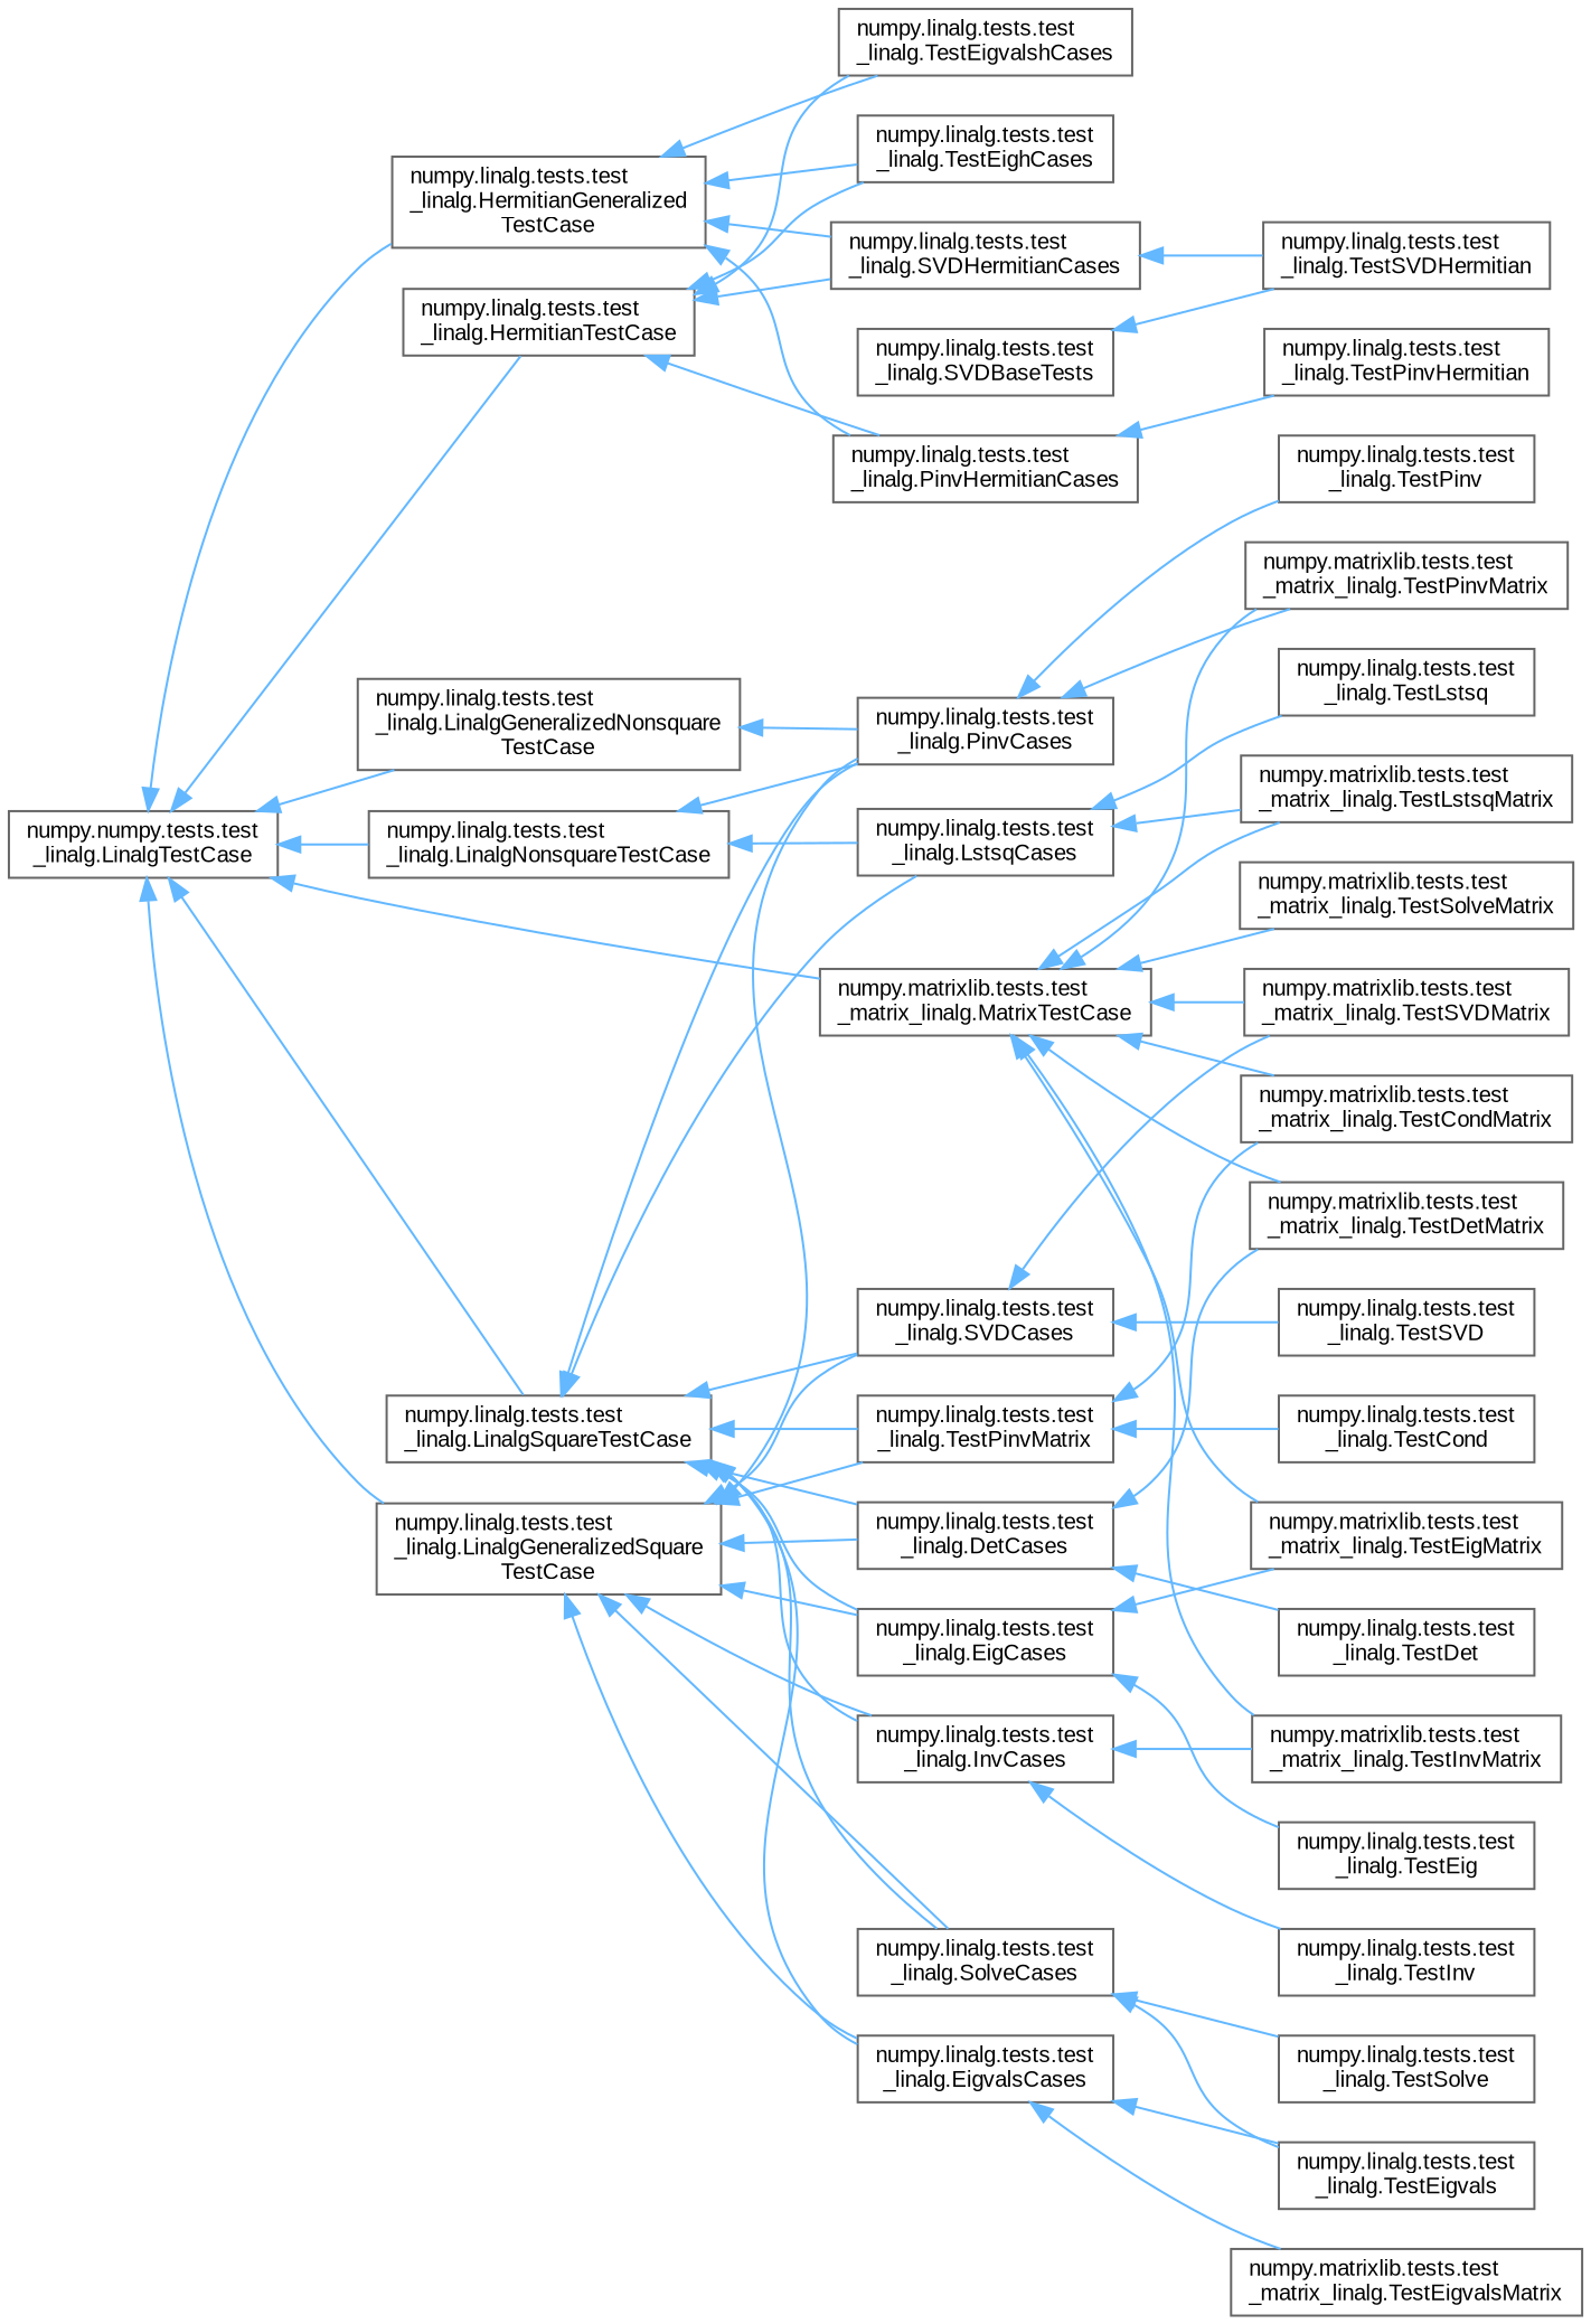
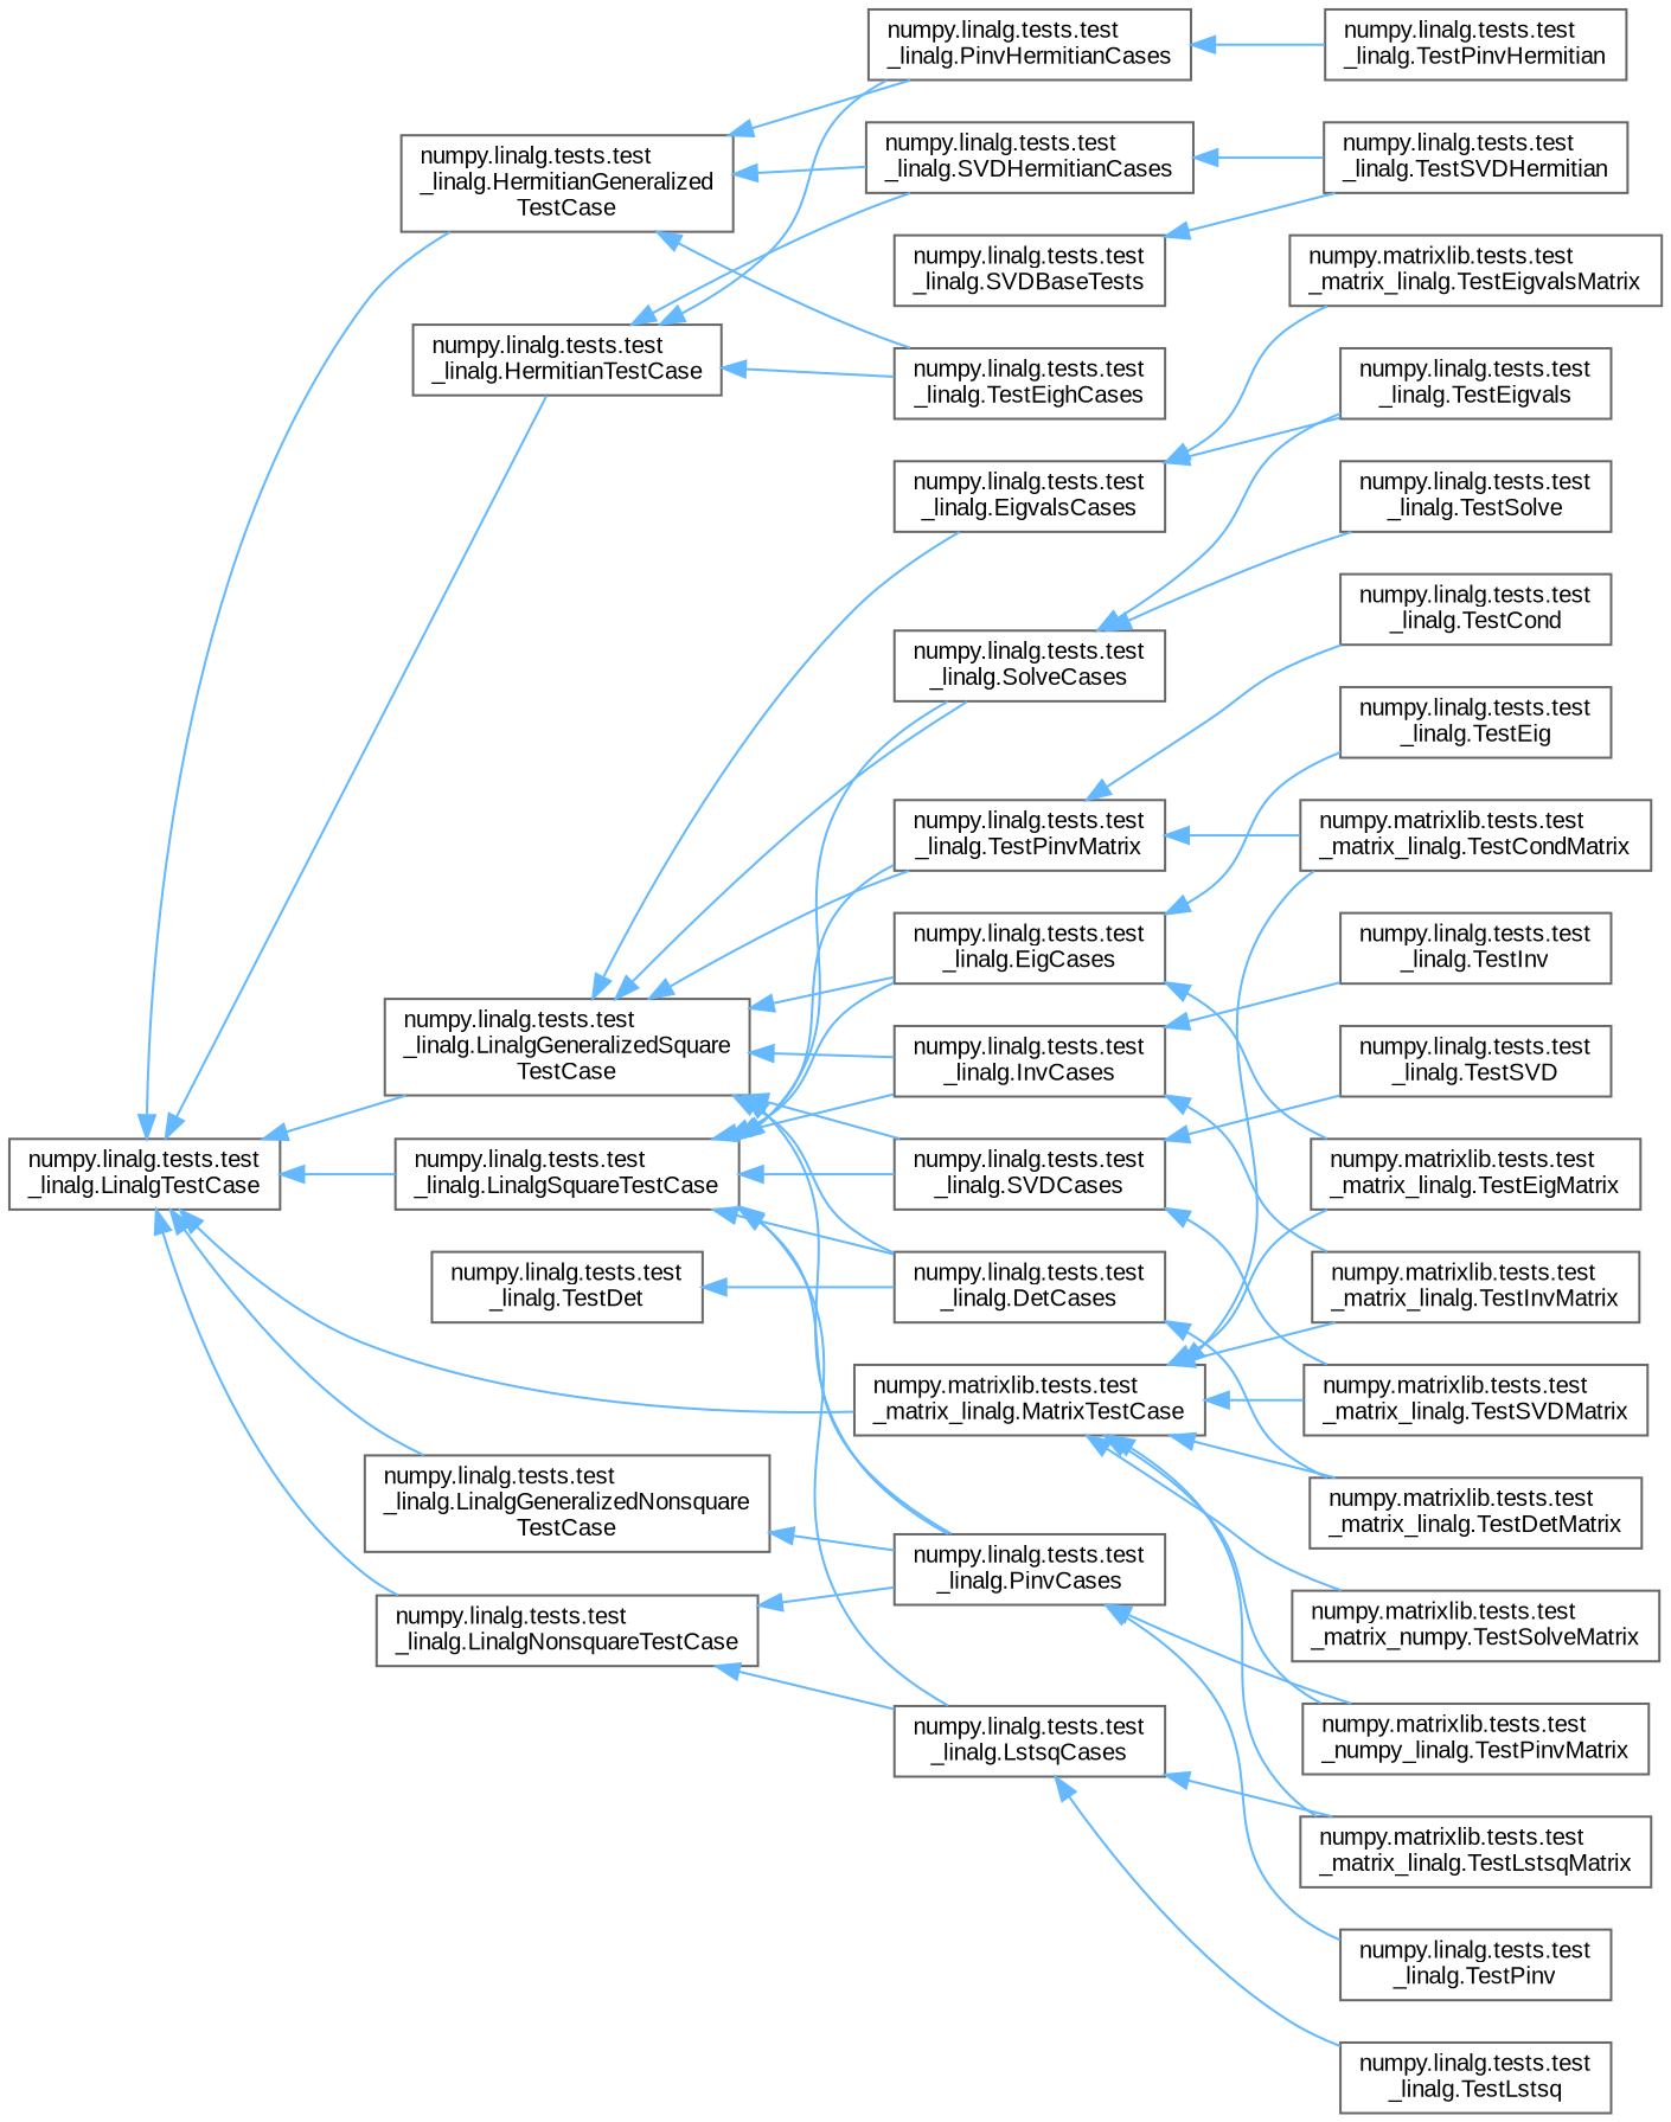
  digraph {
    fontname="Liberation Sans"
    rankdir=LR
    node [color=grey40 fillcolor=white fontname="Liberation Sans" fontsize=10 shape=box style=filled]
    edge [color=steelblue1 dir=back fontname="Liberation Sans" fontsize=10 labelfontname=Helvetica labelfontsize=10 style=solid]
-   n1 [height=0.2 label="numpy.numpy.tests.test\l_linalg.LinalgTestCase" width=0.4]
+   n1 [height=0.2 label="numpy.linalg.tests.test\l_linalg.LinalgTestCase" width=0.4]
    n2 [height=0.2 label="numpy.linalg.tests.test\l_linalg.HermitianGeneralized\lTestCase" width=0.4]
    n3 [height=0.2 label="numpy.linalg.tests.test\l_linalg.HermitianTestCase" width=0.4]
    n4 [height=0.2 label="numpy.linalg.tests.test\l_linalg.LinalgGeneralizedNonsquare\lTestCase" width=0.4]
    n5 [height=0.2 label="numpy.linalg.tests.test\l_linalg.LinalgGeneralizedSquare\lTestCase" width=0.4]
    n6 [height=0.2 label="numpy.linalg.tests.test\l_linalg.LinalgNonsquareTestCase" width=0.4]
    n7 [height=0.2 label="numpy.linalg.tests.test\l_linalg.LinalgSquareTestCase" width=0.4]
    n8 [height=0.2 label="numpy.matrixlib.tests.test\l_matrix_linalg.MatrixTestCase" width=0.4]
    n9 [height=0.2 label="numpy.linalg.tests.test\l_linalg.PinvHermitianCases" width=0.4]
    n10 [height=0.2 label="numpy.linalg.tests.test\l_linalg.SVDHermitianCases" width=0.4]
    n11 [height=0.2 label="numpy.linalg.tests.test\l_linalg.TestEighCases" width=0.4]
-   n12 [height=0.2 label="numpy.linalg.tests.test\l_linalg.TestEigvalshCases" width=0.4]
    n13 [height=0.2 label="numpy.linalg.tests.test\l_linalg.PinvCases" width=0.4]
    n14 [height=0.2 label="numpy.linalg.tests.test\l_linalg.TestPinvMatrix" width=0.4]
    n15 [height=0.2 label="numpy.linalg.tests.test\l_linalg.DetCases" width=0.4]
    n16 [height=0.2 label="numpy.linalg.tests.test\l_linalg.EigCases" width=0.4]
    n17 [height=0.2 label="numpy.linalg.tests.test\l_linalg.EigvalsCases" width=0.4]
    n18 [height=0.2 label="numpy.linalg.tests.test\l_linalg.InvCases" width=0.4]
    n19 [height=0.2 label="numpy.linalg.tests.test\l_linalg.SVDCases" width=0.4]
    n20 [height=0.2 label="numpy.linalg.tests.test\l_linalg.SolveCases" width=0.4]
    n21 [height=0.2 label="numpy.linalg.tests.test\l_linalg.LstsqCases" width=0.4]
-   n22 [height=0.2 label="numpy.matrixlib.tests.test\l_matrix_linalg.TestPinvMatrix" width=0.4]
+   n22 [height=0.2 label="numpy.matrixlib.tests.test\l_numpy_linalg.TestPinvMatrix" width=0.4]
    n23 [height=0.2 label="numpy.matrixlib.tests.test\l_matrix_linalg.TestCondMatrix" width=0.4]
    n24 [height=0.2 label="numpy.matrixlib.tests.test\l_matrix_linalg.TestDetMatrix" width=0.4]
    n25 [height=0.2 label="numpy.matrixlib.tests.test\l_matrix_linalg.TestEigMatrix" width=0.4]
    n26 [height=0.2 label="numpy.matrixlib.tests.test\l_matrix_linalg.TestInvMatrix" width=0.4]
    n27 [height=0.2 label="numpy.matrixlib.tests.test\l_matrix_linalg.TestSVDMatrix" width=0.4]
-   n28 [height=0.2 label="numpy.matrixlib.tests.test\l_matrix_linalg.TestSolveMatrix" width=0.4]
+   n28 [height=0.2 label="numpy.matrixlib.tests.test\l_matrix_numpy.TestSolveMatrix" width=0.4]
    n29 [height=0.2 label="numpy.matrixlib.tests.test\l_matrix_linalg.TestLstsqMatrix" width=0.4]
    n30 [height=0.2 label="numpy.linalg.tests.test\l_linalg.TestPinvHermitian" width=0.4]
    n31 [height=0.2 label="numpy.linalg.tests.test\l_linalg.TestSVDHermitian" width=0.4]
    n32 [height=0.2 label="numpy.linalg.tests.test\l_linalg.TestPinv" width=0.4]
    n33 [height=0.2 label="numpy.linalg.tests.test\l_linalg.TestCond" width=0.4]
    n34 [height=0.2 label="numpy.linalg.tests.test\l_linalg.TestDet" width=0.4]
    n35 [height=0.2 label="numpy.linalg.tests.test\l_linalg.TestEig" width=0.4]
    n36 [height=0.2 label="numpy.linalg.tests.test\l_linalg.TestEigvals" width=0.4]
    n37 [height=0.2 label="numpy.matrixlib.tests.test\l_matrix_linalg.TestEigvalsMatrix" width=0.4]
    n38 [height=0.2 label="numpy.linalg.tests.test\l_linalg.TestInv" width=0.4]
    n39 [height=0.2 label="numpy.linalg.tests.test\l_linalg.TestSVD" width=0.4]
    n40 [height=0.2 label="numpy.linalg.tests.test\l_linalg.TestSolve" width=0.4]
    n41 [height=0.2 label="numpy.linalg.tests.test\l_linalg.TestLstsq" width=0.4]
    n42 [height=0.2 label="numpy.linalg.tests.test\l_linalg.SVDBaseTests" width=0.4]
    n1 -> n2
    n1 -> n3
    n1 -> n4
    n1 -> n5
    n1 -> n6
    n1 -> n7
    n1 -> n8
    n2 -> n9
    n2 -> n10
    n2 -> n11
-   n2 -> n12
    n3 -> n9
    n3 -> n10
    n3 -> n11
-   n3 -> n12
    n4 -> n13
    n5 -> n13
    n5 -> n14
    n5 -> n15
    n5 -> n16
    n5 -> n17
    n5 -> n18
    n5 -> n19
    n5 -> n20
    n6 -> n13
    n6 -> n21
    n7 -> n13
    n7 -> n14
    n7 -> n15
    n7 -> n16
-   n7 -> n17
    n7 -> n18
    n7 -> n19
    n7 -> n20
    n7 -> n21
    n8 -> n22
    n8 -> n23
    n8 -> n24
    n8 -> n25
    n8 -> n26
    n8 -> n27
    n8 -> n28
    n8 -> n29
    n9 -> n30
    n10 -> n31
    n13 -> n22
    n13 -> n32
    n14 -> n23
    n14 -> n33
    n15 -> n24
-   n15 -> n34
+   n34 -> n15
    n16 -> n25
    n16 -> n35
    n17 -> n36
    n17 -> n37
    n18 -> n26
    n18 -> n38
    n19 -> n27
    n19 -> n39
    n20 -> n36
    n20 -> n40
    n21 -> n29
    n21 -> n41
    n42 -> n31
  }
